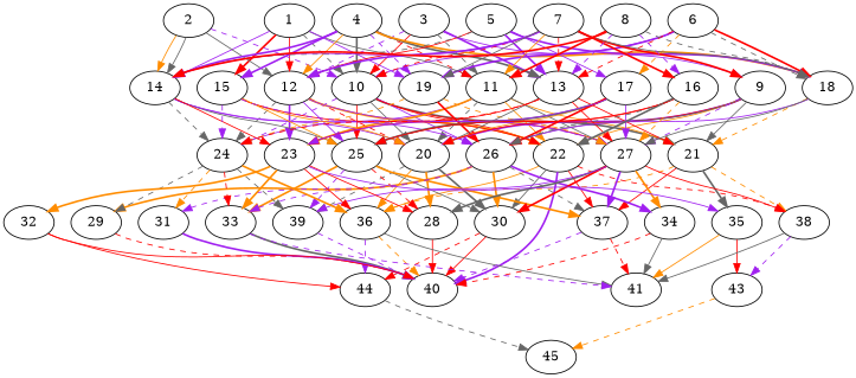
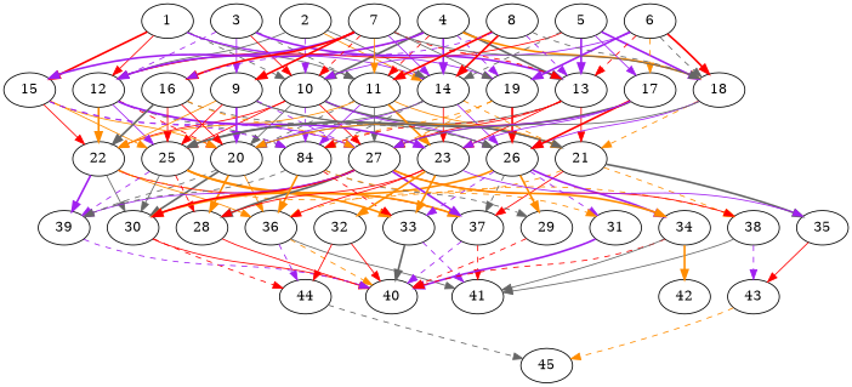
  digraph {
    node [alpha=0.19]
    edge [color=purple style=solid]
    1 [alpha=0.03 expect_size=43563008]
    10 [alpha=0.04 expect_size=11679744]
    11 [alpha=0.00 expect_size=49874944]
    12 [alpha=0.15 expect_size=10408960]
    14 [alpha=0.10 expect_size=42071040]
    15 [alpha=0.20 expect_size=40510464]
    19 [alpha=0.06 expect_size=17337344]
    20 [alpha=0.01 expect_size=20252672]
    21 [alpha=0.13 expect_size=30192640]
    22 [alpha=0.11 expect_size=30691328]
    25 [alpha=0.18 expect_size=20809728]
    26 [alpha=0.17 expect_size=20013056]
    27 [alpha=0.12 expect_size=30457856]
-   24 [alpha=0.05 expect_size=43722752]
+   24 [alpha=0.05 expect_size=43722752 label=84]
    23 [alpha=0.01 expect_size=17974272]
    28 [alpha=0.12 expect_size=27734016]
    30 [alpha=0.02 expect_size=13616128]
    36 [alpha=0.02 expect_size=34562048]
    39 [alpha=0.11 expect_size=35775488]
    35 [alpha=0.04 expect_size=39979008]
    37 [alpha=0.10 expect_size=28423168]
    38 [alpha=0.18 expect_size=8430592]
    33 [alpha=0.09 expect_size=25905152]
    29 [alpha=0.05 expect_size=46081024]
    31 [alpha=0.17 expect_size=16947200]
    34 [expect_size=28664832]
    32 [alpha=0.15 expect_size=47209472]
    2 [alpha=0.15 expect_size=21117952]
    3 [expect_size=33686528]
    9 [alpha=0.01 expect_size=37412864]
    13 [alpha=0.11 expect_size=45314048]
    4 [expect_size=36919296]
    18 [alpha=0.08 expect_size=51995648]
    5 [alpha=0.18 expect_size=27143168]
    17 [expect_size=28065792]
    6 [alpha=0.17 expect_size=21253120]
    7 [alpha=0.10 expect_size=39294976]
    16 [alpha=0.04 expect_size=35974144]
    8 [alpha=0.05 expect_size=19248128]
    40 [alpha=0.10 expect_size=48254976]
    44 [alpha=0.08 expect_size=6966272]
    41 [expect_size=52307968]
    43 [alpha=0.06 expect_size=32636928]
+   42 [alpha=0.20 expect_size=45379584]
    45 [alpha=0.16 expect_size=52380672]
    1 -> 10 [color=gray40 style=dashed]
    1 -> 11 [color=gray40]
    1 -> 12 [color=red]
    1 -> 14
    1 -> 15 [color=red style=bold]
    1 -> 19
    10 -> 20 [color=gray40]
    10 -> 21 [color=gray40 style=bold]
    10 -> 22 [color=red]
    10 -> 25 [color=red]
    10 -> 26
    10 -> 27 [color=red]
    10 -> 24 [style=dashed]
    11 -> 20 [color=gray40 style=dashed]
    11 -> 21 [color=darkorange]
    11 -> 22 [color=darkorange]
    11 -> 27 [color=gray40]
    11 -> 24
    11 -> 23 [color=darkorange style=bold]
    12 -> 20 [color=red style=dashed]
    12 -> 22 [color=darkorange style=bold]
    12 -> 25
    12 -> 27
    12 -> 24 [color=gray40 style=dashed]
    12 -> 23 [style=bold]
    14 -> 20
+   14 -> 21 [color=darkorange style=dashed]
    14 -> 25 [color=gray40]
    14 -> 26
    14 -> 24 [color=gray40 style=dashed]
    14 -> 23 [color=red]
    15 -> 20 [color=darkorange]
    15 -> 22 [color=red]
    15 -> 25 [color=darkorange]
    15 -> 27 [style=dashed]
    15 -> 24 [style=dashed]
    19 -> 26 [color=red style=bold]
    19 -> 27 [color=darkorange style=dashed]
    19 -> 24 [color=darkorange style=dashed]
    20 -> 28 [color=darkorange style=bold]
    20 -> 30 [color=gray40 style=bold]
    20 -> 36 [color=darkorange]
    20 -> 39 [color=gray40 style=dashed]
    21 -> 36 [color=darkorange style=dashed]
    21 -> 35 [color=gray40 style=bold]
    21 -> 37 [color=red]
    21 -> 38 [color=darkorange style=dashed]
    22 -> 30 [color=gray40]
    22 -> 36 [color=darkorange]
-   22 -> 40 [style=bold]
+   22 -> 39 [style=bold]
    22 -> 37 [color=red]
-   22 -> 38 [color=red style=dashed]
+   22 -> 38 [color=darkorange style=dashed]
    25 -> 28 [color=red style=dashed]
    25 -> 30 [color=gray40]
    25 -> 39 [style=dashed]
    25 -> 37 [color=darkorange style=bold]
    25 -> 33 [color=darkorange style=bold]
    26 -> 30 [color=darkorange style=bold]
    26 -> 37 [color=gray40 style=dashed]
    26 -> 33 [style=dashed]
    26 -> 29 [color=darkorange style=bold]
    26 -> 31 [style=dashed]
    26 -> 34 [style=bold]
    27 -> 28 [color=gray40 style=bold]
    27 -> 30 [color=red style=bold]
    27 -> 39
    27 -> 37 [style=bold]
    27 -> 38 [color=red]
    27 -> 34 [color=darkorange style=bold]
    24 -> 36 [color=darkorange style=bold]
    24 -> 39 [color=gray40 style=dashed]
    24 -> 33 [color=red style=dashed]
    24 -> 29 [color=gray40 style=dashed]
    24 -> 31 [color=darkorange style=dashed]
    23 -> 28 [color=red]
    23 -> 36 [color=red]
    23 -> 35
    23 -> 33 [color=darkorange style=bold]
    23 -> 32 [color=darkorange style=bold]
    28 -> 40 [color=red]
    30 -> 40 [color=red]
    30 -> 44 [color=red style=dashed]
    36 -> 40 [color=darkorange style=dashed]
    36 -> 44 [style=dashed]
    36 -> 41 [color=gray40]
    39 -> 40 [style=dashed]
-   35 -> 41 [color=darkorange]
    35 -> 43 [color=red]
    37 -> 40 [style=dashed]
    37 -> 41 [color=red style=dashed]
    38 -> 41 [color=gray40]
    38 -> 43 [style=dashed]
    33 -> 40 [color=gray40 style=bold]
    33 -> 41 [style=dashed]
    29 -> 40 [color=red style=dashed]
    31 -> 40 [style=bold]
    34 -> 40 [color=red style=dashed]
    34 -> 41 [color=gray40]
+   34 -> 42 [color=darkorange style=bold]
    32 -> 40 [color=red]
    32 -> 44 [color=red]
    2 -> 10 [style=dashed]
    2 -> 12 [color=gray40]
    2 -> 14 [color=darkorange]
    2 -> 14 [color=gray40]
    3 -> 10 [color=red]
    3 -> 11 [color=gray40 style=dashed]
    3 -> 12 [style=dashed]
    3 -> 9
    3 -> 13 [style=bold]
    9 -> 20 [style=bold]
    9 -> 21 [color=gray40]
    9 -> 22 [color=darkorange]
    9 -> 25 [color=red]
    9 -> 26 [color=gray40]
    9 -> 27 [style=dashed]
    13 -> 20 [color=gray40]
    13 -> 21 [color=red]
    13 -> 27 [color=red]
    13 -> 24 [color=red style=dashed]
    13 -> 23 [color=red]
    4 -> 10 [color=gray40 style=bold]
    4 -> 11 [color=red style=dashed]
    4 -> 12 [color=darkorange]
    4 -> 14 [style=bold]
    4 -> 15 [style=bold]
    4 -> 19 [style=dashed]
    4 -> 13 [color=gray40 style=bold]
    4 -> 18 [color=darkorange style=bold]
    18 -> 21 [color=darkorange style=dashed]
    18 -> 26
    18 -> 27 [color=gray40]
    5 -> 12 [color=red]
    5 -> 14 [color=gray40 style=dashed]
    5 -> 13 [style=bold]
    5 -> 18 [style=bold]
    5 -> 17
    17 -> 20 [color=darkorange]
    17 -> 25 [color=gray40 style=bold]
    17 -> 26 [color=red style=bold]
    17 -> 27
    17 -> 23
    6 -> 10
    6 -> 19 [style=bold]
    6 -> 13 [color=red style=dashed]
    6 -> 18 [color=gray40 style=dashed]
    6 -> 18 [color=red style=bold]
    6 -> 17 [color=darkorange style=dashed]
    7 -> 10 [color=red style=dashed]
    7 -> 11 [color=darkorange]
    7 -> 12 [style=bold]
    7 -> 14
    7 -> 19 [color=gray40]
    7 -> 9 [color=red style=bold]
    7 -> 13 [color=red style=dashed]
    7 -> 18 [color=gray40]
    7 -> 16 [color=red style=bold]
    16 -> 20 [color=red]
    16 -> 22 [color=gray40 style=bold]
    16 -> 25 [color=red]
    16 -> 26 [color=gray40 style=dashed]
    16 -> 27 [color=darkorange style=dashed]
    8 -> 11 [color=red style=bold]
    8 -> 14 [color=red style=bold]
    8 -> 13 [style=dashed]
    8 -> 18 [color=gray40 style=dashed]
    8 -> 16 [style=dashed]
    44 -> 45 [color=gray40 style=dashed]
    43 -> 45 [color=darkorange style=dashed]
  }
